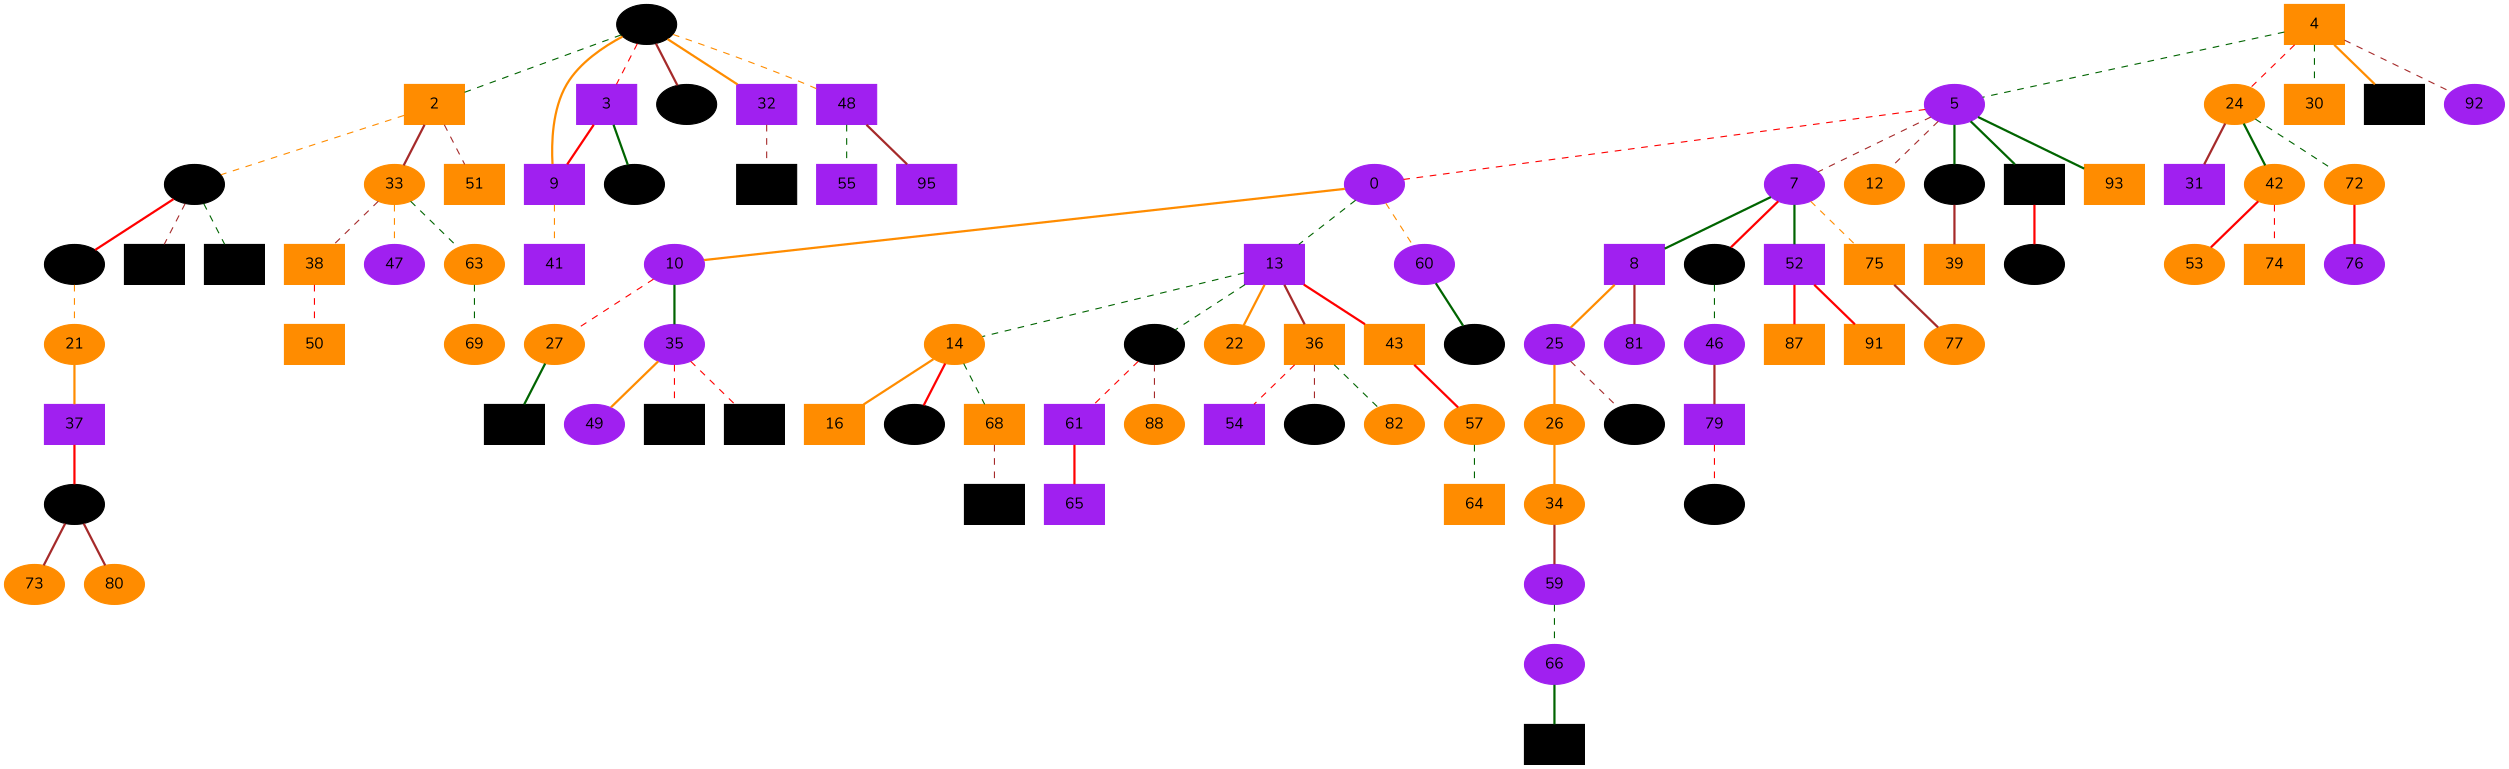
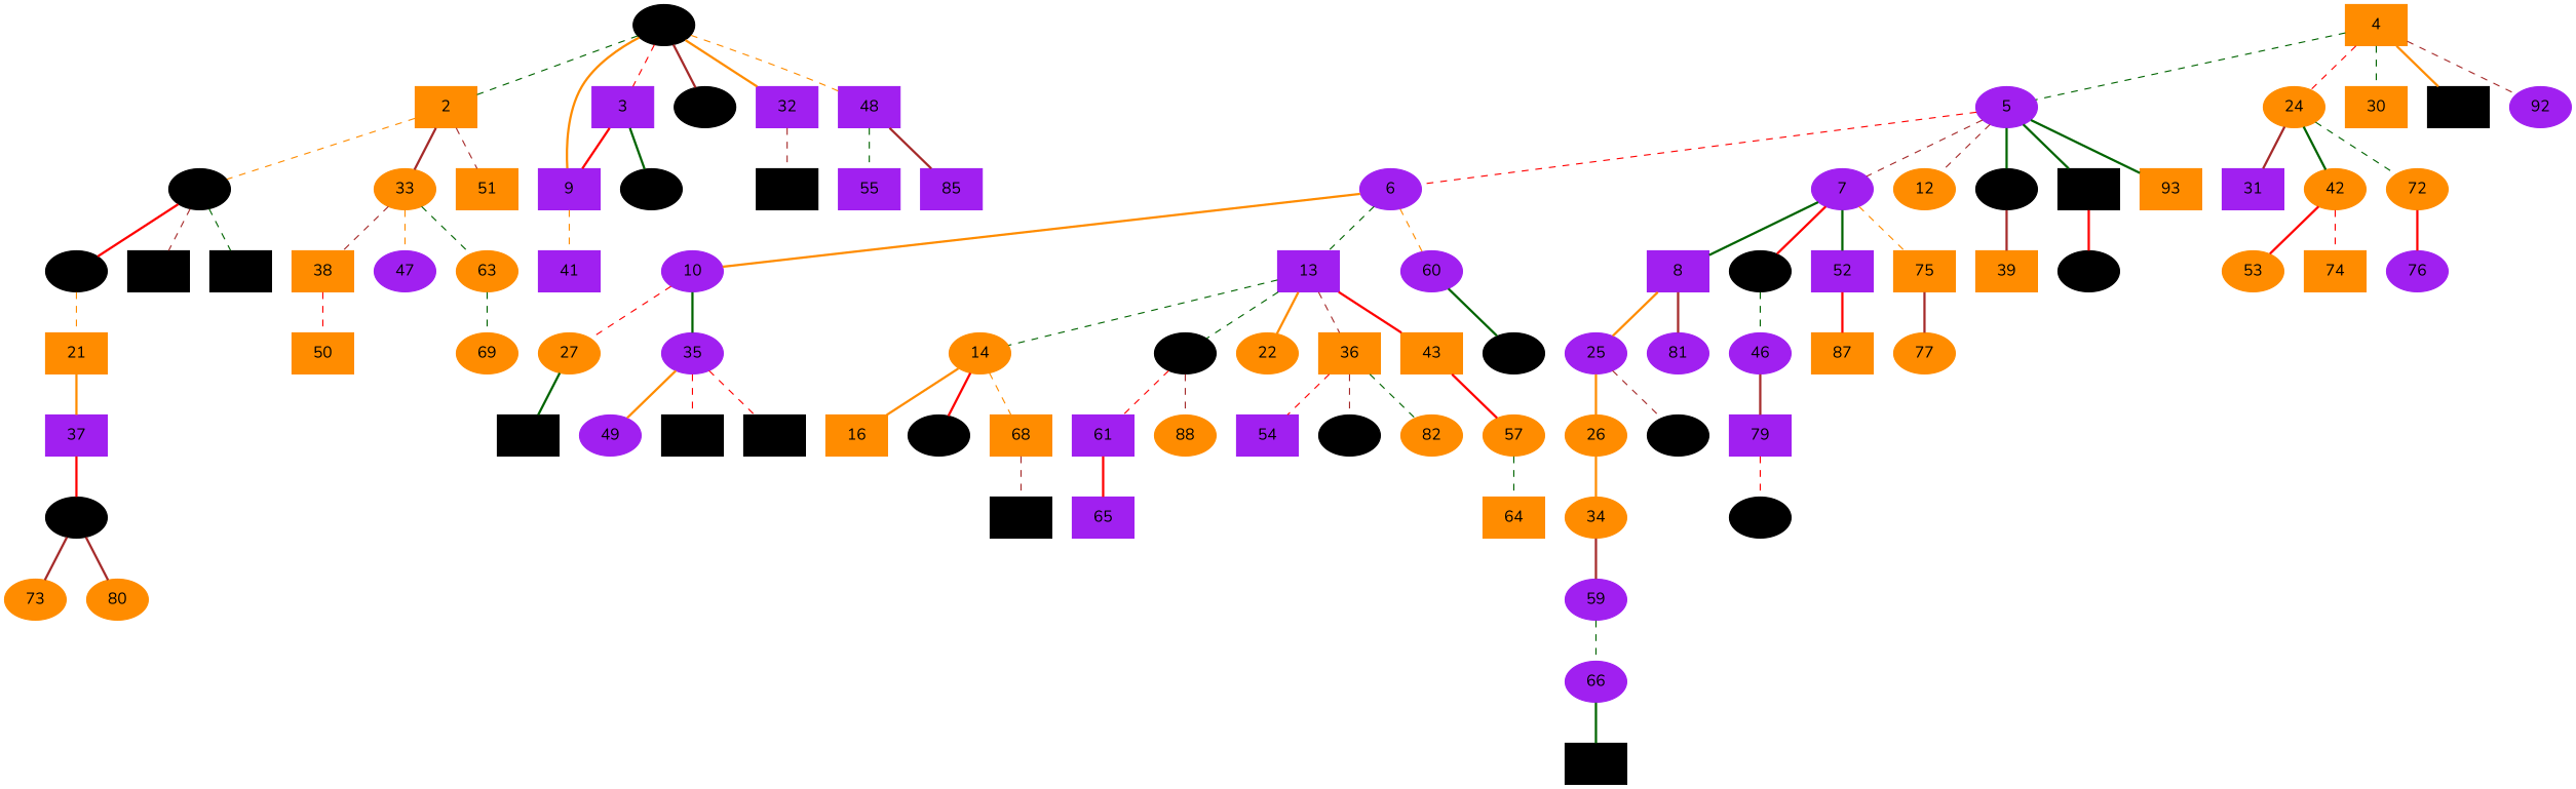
  graph {
    fontname=Nunito
    node [color=darkorange fontname=Nunito shape=ellipse style=filled]
    edge [color=darkgreen fontname=Nunito style=bold]
    1 [color=black]
    2 [shape=box]
    3 [color=purple shape=box]
    9 [color=purple shape=box]
    15 [color=black]
    32 [color=purple shape=box]
    48 [color=purple shape=box]
    17 [color=black]
    33
    51 [shape=box]
    11 [color=black]
    41 [color=purple shape=box]
    56 [color=black shape=box]
    55 [color=purple shape=box]
-   85 [color=purple shape=box label=95]
+   85 [color=purple shape=box]
    20 [color=black]
    44 [color=black shape=box]
    62 [color=black shape=box]
    38 [shape=box]
    47 [color=purple]
    63
    4 [shape=box]
    5 [color=purple]
    24
    30 [shape=box]
    86 [color=black shape=box]
    92 [color=purple]
-   6 [color=purple label=0]
+   6 [color=purple]
    7 [color=purple]
    12
    19 [color=black]
    40 [color=black shape=box]
    93 [shape=box]
    31 [color=purple shape=box]
    42
    72
    10 [color=purple]
    13 [color=purple shape=box]
    60 [color=purple]
    8 [color=purple shape=box]
    23 [color=black]
    52 [color=purple shape=box]
    75 [shape=box]
    39 [shape=box]
    78 [color=black]
    27
    35 [color=purple]
    14
    18 [color=black]
    22
    36 [shape=box]
    43 [shape=box]
    83 [color=black]
    25 [color=purple]
    81 [color=purple]
    46 [color=purple]
    87 [shape=box]
-   91 [shape=box]
    77
    26
    29 [color=black]
    28 [color=black shape=box]
    49 [color=purple]
    70 [color=black shape=box]
    90 [color=black shape=box]
    16 [shape=box]
    58 [color=black]
    68 [shape=box]
    61 [color=purple shape=box]
    88
    54 [color=purple shape=box]
    71 [color=black]
    82
    57
    89 [color=black shape=box]
-   21
+   21 [shape=box]
    65 [color=purple shape=box]
    37 [color=purple shape=box]
    45 [color=black]
    79 [color=purple shape=box]
    53
    74 [shape=box]
    76 [color=purple]
    34
    59 [color=purple]
    50 [shape=box]
    69
    66 [color=purple]
    73
    80
    64 [shape=box]
    84 [color=black]
    67 [color=black shape=box]
    1 -- 2 [style=dashed]
    1 -- 3 [color=red style=dashed]
    1 -- 9 [color=darkorange]
    1 -- 15 [color=brown]
    1 -- 32 [color=darkorange]
    1 -- 48 [color=darkorange style=dashed]
    2 -- 17 [color=darkorange style=dashed]
    2 -- 33 [color=brown]
    2 -- 51 [color=brown style=dashed]
    3 -- 9 [color=red]
    3 -- 11
    9 -- 41 [color=darkorange style=dashed]
    32 -- 56 [color=brown style=dashed]
    48 -- 55 [style=dashed]
    48 -- 85 [color=brown]
    17 -- 20 [color=red]
    17 -- 44 [color=brown style=dashed]
    17 -- 62 [style=dashed]
    33 -- 38 [color=brown style=dashed]
    33 -- 47 [color=darkorange style=dashed]
    33 -- 63 [style=dashed]
    20 -- 21 [color=darkorange style=dashed]
    38 -- 50 [color=red style=dashed]
    63 -- 69 [style=dashed]
    4 -- 5 [style=dashed]
    4 -- 24 [color=red style=dashed]
    4 -- 30 [style=dashed]
    4 -- 86 [color=darkorange]
    4 -- 92 [color=brown style=dashed]
    5 -- 6 [color=red style=dashed]
    5 -- 7 [color=brown style=dashed]
    5 -- 12 [color=brown style=dashed]
    5 -- 19
    5 -- 40
    5 -- 93
    24 -- 31 [color=brown]
    24 -- 42
    24 -- 72 [style=dashed]
    6 -- 10 [color=darkorange]
    6 -- 13 [style=dashed]
    6 -- 60 [color=darkorange style=dashed]
    7 -- 8
    7 -- 23 [color=red]
    7 -- 52
    7 -- 75 [color=darkorange style=dashed]
    19 -- 39 [color=brown]
    40 -- 78 [color=red]
    42 -- 53 [color=red]
    42 -- 74 [color=red style=dashed]
    72 -- 76 [color=red]
    10 -- 27 [color=red style=dashed]
    10 -- 35
    13 -- 14 [style=dashed]
    13 -- 18 [style=dashed]
    13 -- 22 [color=darkorange]
-   13 -- 36 [color=brown]
+   13 -- 36 [color=brown style=dashed]
    13 -- 43 [color=red]
    60 -- 83
    8 -- 25 [color=darkorange]
    8 -- 81 [color=brown]
    23 -- 46 [style=dashed]
    52 -- 87 [color=red]
-   52 -- 91 [color=red]
    75 -- 77 [color=brown]
    27 -- 28
    35 -- 49 [color=darkorange]
    35 -- 70 [color=red style=dashed]
    35 -- 90 [color=red style=dashed]
    14 -- 16 [color=darkorange]
    14 -- 58 [color=red]
-   14 -- 68 [style=dashed]
+   14 -- 68 [color=darkorange style=dashed]
    18 -- 61 [color=red style=dashed]
    18 -- 88 [color=brown style=dashed]
    36 -- 54 [color=red style=dashed]
    36 -- 71 [color=brown style=dashed]
    36 -- 82 [style=dashed]
    43 -- 57 [color=red]
    25 -- 26 [color=darkorange]
    25 -- 29 [color=brown style=dashed]
    46 -- 79 [color=brown]
    26 -- 34 [color=darkorange]
    68 -- 89 [color=brown style=dashed]
    61 -- 65 [color=red]
    57 -- 64 [style=dashed]
    21 -- 37 [color=darkorange]
    37 -- 45 [color=red]
    45 -- 73 [color=brown]
    45 -- 80 [color=brown]
    79 -- 84 [color=red style=dashed]
    34 -- 59 [color=brown]
    59 -- 66 [style=dashed]
    66 -- 67
  }
